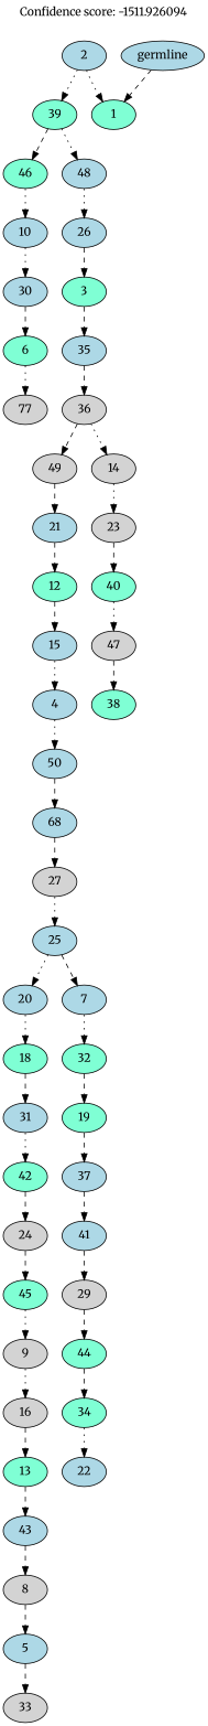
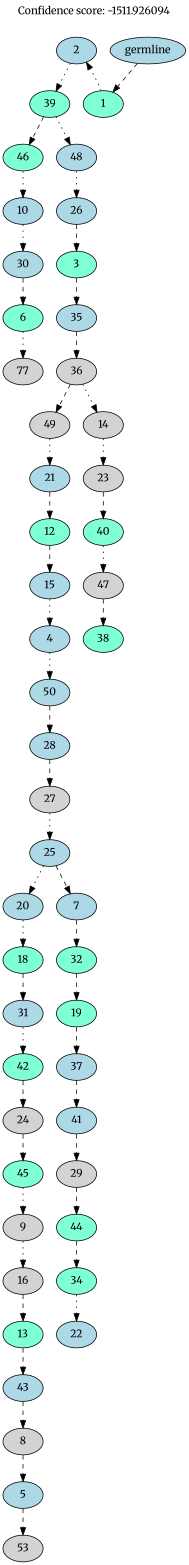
  digraph {
    fontname=Merriweather
    label="Confidence score: -1511.926094"
    labelloc=t
    node [fillcolor=lightblue fontname=Merriweather style=filled]
    edge [fontname=Merriweather style=dashed]
    n1 [fillcolor=aquamarine label=6]
    n2 [fillcolor=lightgrey label=77]
    n3 [label=30]
    n4 [label=10]
    n5 [fillcolor=aquamarine label=46]
    n6 [label=5]
-   n7 [fillcolor=lightgrey label=33]
+   n7 [fillcolor=lightgrey label=53]
    n8 [fillcolor=lightgrey label=8]
    n9 [label=43]
    n10 [fillcolor=aquamarine label=13]
    n11 [fillcolor=lightgrey label=16]
    n12 [fillcolor=lightgrey label=9]
    n13 [fillcolor=aquamarine label=45]
    n14 [fillcolor=lightgrey label=24]
    n15 [fillcolor=aquamarine label=42]
    n16 [label=31]
    n17 [fillcolor=aquamarine label=18]
    n18 [label=20]
    n19 [fillcolor=aquamarine label=34]
    n20 [label=22]
    n21 [fillcolor=aquamarine label=44]
    n22 [fillcolor=lightgrey label=29]
    n23 [label=41]
    n24 [label=37]
    n25 [fillcolor=aquamarine label=19]
    n26 [fillcolor=aquamarine label=32]
    n27 [label=7]
    n28 [label=25]
    n29 [fillcolor=lightgrey label=27]
-   n30 [label=68]
+   n30 [label=28]
    n31 [label=50]
    n32 [label=4]
    n33 [label=15]
    n34 [fillcolor=aquamarine label=12]
    n35 [label=21]
    n36 [fillcolor=lightgrey label=49]
    n37 [fillcolor=aquamarine label=38]
    n38 [fillcolor=lightgrey label=47]
    n39 [fillcolor=aquamarine label=40]
    n40 [fillcolor=lightgrey label=23]
    n41 [fillcolor=lightgrey label=14]
    n42 [fillcolor=lightgrey label=36]
    n43 [label=35]
    n44 [fillcolor=aquamarine label=3]
    n45 [label=26]
    n46 [label=48]
    n47 [fillcolor=aquamarine label=39]
    n48 [label=2]
    n49 [fillcolor=aquamarine label=1]
    n50 [label=germline]
    n1 -> n2 [style=dotted]
    n3 -> n1
    n4 -> n3 [style=dotted]
    n5 -> n4 [style=dotted]
    n6 -> n7
    n8 -> n6
    n9 -> n8
    n10 -> n9
    n11 -> n10
    n12 -> n11 [style=dotted]
    n13 -> n12 [style=dotted]
    n14 -> n13
    n15 -> n14
    n16 -> n15 [style=dotted]
    n17 -> n16
    n18 -> n17 [style=dotted]
    n19 -> n20 [style=dotted]
    n21 -> n19
    n22 -> n21
    n23 -> n22
    n24 -> n23
    n25 -> n24
    n26 -> n25
-   n27 -> n26 [style=dotted]
+   n27 -> n26
    n28 -> n18 [style=dotted]
    n28 -> n27
    n29 -> n28 [style=dotted]
    n30 -> n29
    n31 -> n30
    n32 -> n31 [style=dotted]
    n33 -> n32 [style=dotted]
    n34 -> n33
    n35 -> n34
-   n36 -> n35
+   n36 -> n35 [style=dotted]
    n38 -> n37
    n39 -> n38 [style=dotted]
    n40 -> n39
    n41 -> n40 [style=dotted]
    n42 -> n36
    n42 -> n41 [style=dotted]
    n43 -> n42
    n44 -> n43
    n45 -> n44
    n46 -> n45 [style=dotted]
    n47 -> n5
    n47 -> n46 [style=dotted]
    n48 -> n47 [style=dotted]
-   n48 -> n49 [style=dotted]
+   n49 -> n48 [style=dotted]
    n50 -> n49
  }
